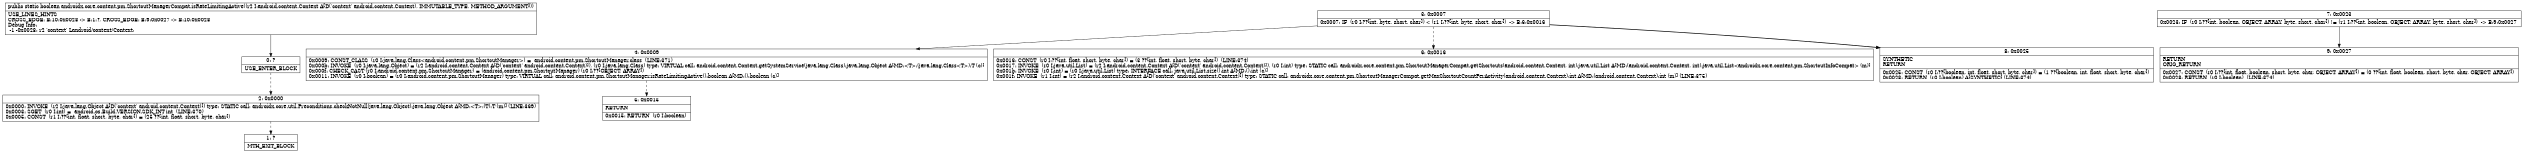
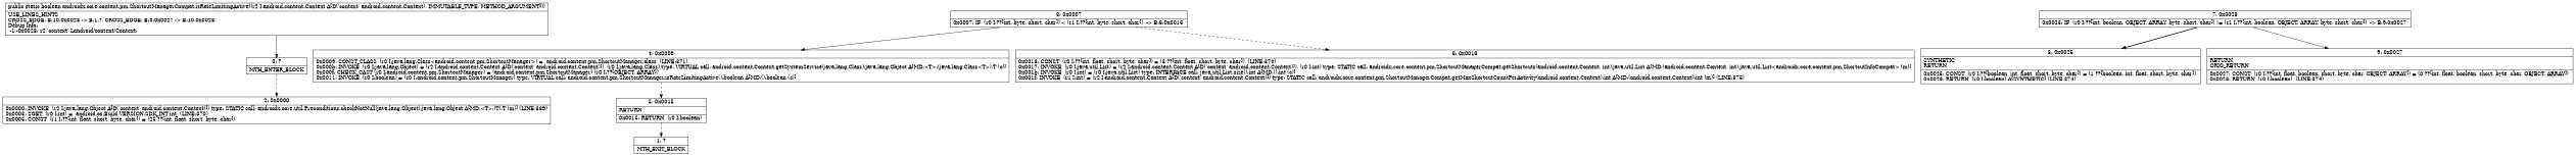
  digraph {
    node [shape=record]
    edge [style=dashed]
-   n1 [label="{0\:\ ?|USE_ENTER_BLOCK\l}"]
+   n1 [label="{0\:\ ?|MTH_ENTER_BLOCK\l}"]
    n2 [label="{2\:\ 0x0000|0x0000: INVOKE  (r2 I:java.lang.Object A[D('context' android.content.Context)]) type: STATIC call: androidx.core.util.Preconditions.checkNotNull(java.lang.Object):java.lang.Object A[MD:\<T\>:(T):T (m)] (LINE:369)\l0x0003: SGET  (r0 I:int) =  android.os.Build.VERSION.SDK_INT int  (LINE:370)\l0x0005: CONST  (r1 I:??[int, float, short, byte, char]) = (25 ??[int, float, short, byte, char]) \l}"]
    n3 [label="{3\:\ 0x0007|0x0007: IF  (r0 I:??[int, byte, short, char]) \< (r1 I:??[int, byte, short, char])  \-\> B:6:0x0016 \l}"]
    n4 [label="{4\:\ 0x0009|0x0009: CONST_CLASS  (r0 I:java.lang.Class\<android.content.pm.ShortcutManager\>) =  android.content.pm.ShortcutManager.class  (LINE:371)\l0x000b: INVOKE  (r0 I:java.lang.Object) = (r2 I:android.content.Context A[D('context' android.content.Context)]), (r0 I:java.lang.Class) type: VIRTUAL call: android.content.Context.getSystemService(java.lang.Class):java.lang.Object A[MD:\<T\>:(java.lang.Class\<T\>):T (c)]\l0x000f: CHECK_CAST (r0 I:android.content.pm.ShortcutManager) = (android.content.pm.ShortcutManager) (r0 I:??[OBJECT, ARRAY]) \l0x0011: INVOKE  (r0 I:boolean) = (r0 I:android.content.pm.ShortcutManager) type: VIRTUAL call: android.content.pm.ShortcutManager.isRateLimitingActive():boolean A[MD:():boolean (c)]\l}"]
    n5 [label="{6\:\ 0x0016|0x0016: CONST  (r0 I:??[int, float, short, byte, char]) = (3 ??[int, float, short, byte, char])  (LINE:374)\l0x0017: INVOKE  (r0 I:java.util.List) = (r2 I:android.content.Context A[D('context' android.content.Context)]), (r0 I:int) type: STATIC call: androidx.core.content.pm.ShortcutManagerCompat.getShortcuts(android.content.Context, int):java.util.List A[MD:(android.content.Context, int):java.util.List\<androidx.core.content.pm.ShortcutInfoCompat\> (m)]\l0x001b: INVOKE  (r0 I:int) = (r0 I:java.util.List) type: INTERFACE call: java.util.List.size():int A[MD:():int (c)]\l0x001f: INVOKE  (r1 I:int) = (r2 I:android.content.Context A[D('context' android.content.Context)]) type: STATIC call: androidx.core.content.pm.ShortcutManagerCompat.getMaxShortcutCountPerActivity(android.content.Context):int A[MD:(android.content.Context):int (m)] (LINE:375)\l}"]
    n6 [label="{5\:\ 0x0015|RETURN\l|0x0015: RETURN  (r0 I:boolean) \l}"]
    n7 [label="{1\:\ ?|MTH_EXIT_BLOCK\l}"]
    n8 [label="{7\:\ 0x0023|0x0023: IF  (r0 I:??[int, boolean, OBJECT, ARRAY, byte, short, char]) != (r1 I:??[int, boolean, OBJECT, ARRAY, byte, short, char])  \-\> B:9:0x0027 \l}"]
    n9 [label="{8\:\ 0x0025|SYNTHETIC\lRETURN\l|0x0025: CONST  (r0 I:??[boolean, int, float, short, byte, char]) = (1 ??[boolean, int, float, short, byte, char]) \l0x0028: RETURN  (r0 I:boolean) A[SYNTHETIC] (LINE:374)\l}"]
    n10 [label="{9\:\ 0x0027|RETURN\lORIG_RETURN\l|0x0027: CONST  (r0 I:??[int, float, boolean, short, byte, char, OBJECT, ARRAY]) = (0 ??[int, float, boolean, short, byte, char, OBJECT, ARRAY]) \l0x0028: RETURN  (r0 I:boolean)  (LINE:374)\l}"]
    n11 [label="{public static boolean androidx.core.content.pm.ShortcutManagerCompat.isRateLimitingActive((r2 I:android.content.Context A[D('context' android.content.Context), IMMUTABLE_TYPE, METHOD_ARGUMENT]))  | USE_LINES_HINTS\lCROSS_EDGE: B:10:0x0028 \-\> B:1:?, CROSS_EDGE: B:9:0x0027 \-\> B:10:0x0028\lDebug Info:\l  \-1 \-0x0028: r2 'context' Landroid\/content\/Context;\l}"]
    n1 -> n2
    n3 -> n4 [style=solid]
    n3 -> n5
    n4 -> n6
-   n2 -> n7
-   n3 -> n9 [style=bold]
+   n6 -> n7
+   n8 -> n9 [style=bold]
    n8 -> n10 [style=solid]
    n11 -> n1 [style=solid]
  }
